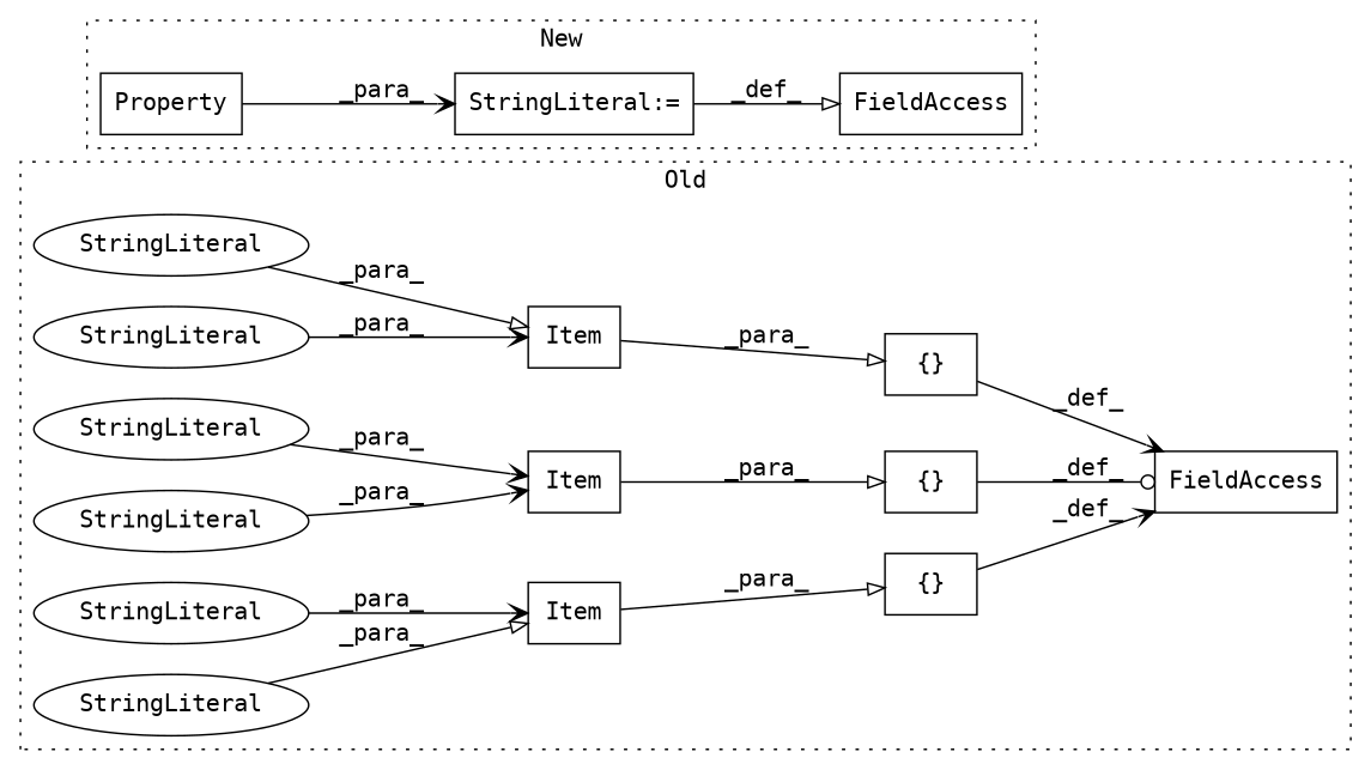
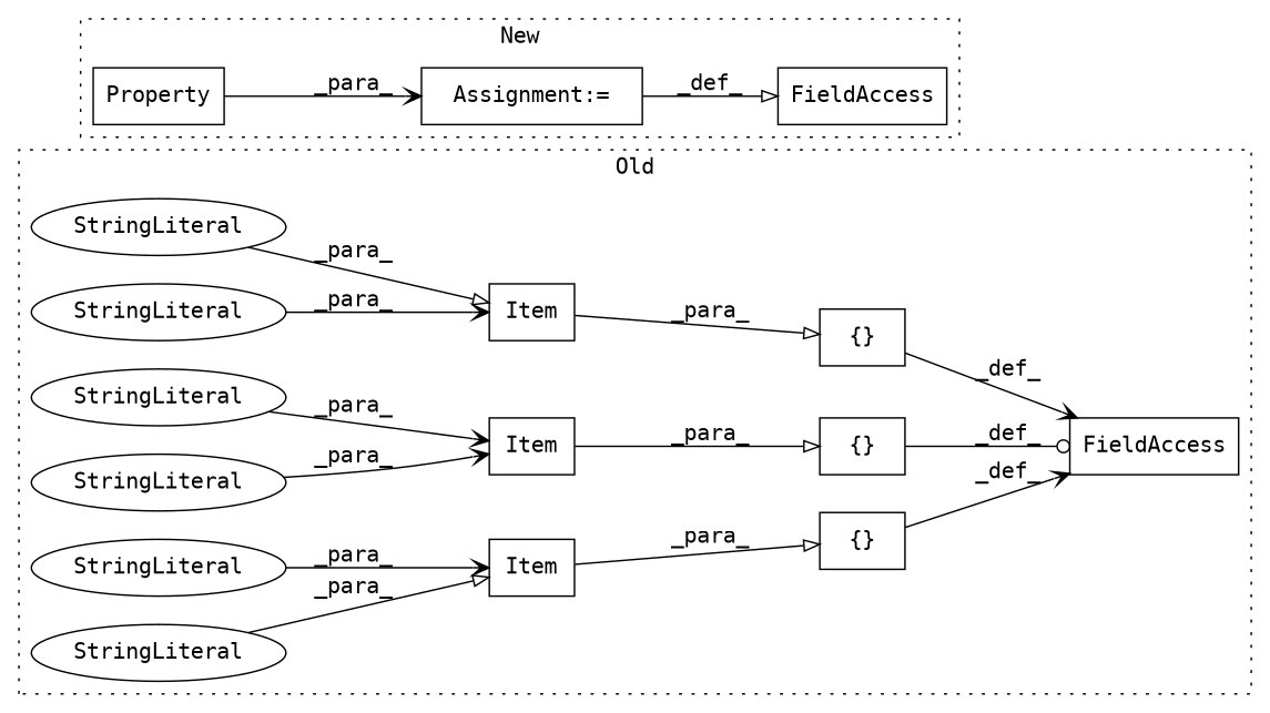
  digraph {
    rankdir=LR
    fontname="DejaVu Sans Mono"
    node [a=45 l=8 shape=box fontname="DejaVu Sans Mono"]
    edge [arrowhead=vee fontname="DejaVu Sans Mono"]
    n1 [a=32 l="5,1" label=Item s="4019,4039"]
    n2 [a=4 l="1,1" label="{}" s="4018,4046"]
    n3 [a=22 l=11 label=FieldAccess s=3946]
    n4 [a=32 l="5,1" label=Item s="4114,4135"]
    n5 [a=4 l="1,1" label="{}" s="3992,4016"]
    n6 [a=32 l="5,1" label=Item s="3993,4015"]
    n7 [a=4 l="1,1" label="{}" s="4113,4136"]
    n8 [label=StringLiteral s=4031 shape=ellipse]
    n9 [l=6 label=StringLiteral s=4024 shape=ellipse]
    n10 [label=StringLiteral s=4007 shape=ellipse]
    n11 [l=7 label=StringLiteral s=4119 shape=ellipse]
    n12 [label=StringLiteral s=4127 shape=ellipse]
    n13 [label=StringLiteral s=3998 shape=ellipse]
    n14 [a=32 l="9,1" label=Property s="5294,5334"]
    n15 [a=22 l=5 label=FieldAccess s=5288]
-   n16 [a=7 l=1 label="StringLiteral:=" s=5293]
+   n16 [a=7 l=1 label="Assignment:=" s=5293]
    subgraph cluster_1 {
      label=Old
      style=dotted
      n1
      n2
      n3
      n4
      n5
      n6
      n7
      n8
      n9
      n10
      n11
      n12
      n13
    }
    subgraph cluster_2 {
      label=New
      style=dotted
      n14
      n15
      n16
    }
    n1 -> n2 [label=_para_ arrowhead=onormal]
    n2 -> n3 [label=_def_]
    n4 -> n7 [label=_para_ arrowhead=onormal]
    n5 -> n3 [label=_def_ arrowhead=odot]
    n6 -> n5 [label=_para_ arrowhead=onormal]
    n7 -> n3 [label=_def_]
    n8 -> n1 [label=_para_ arrowhead=onormal]
    n9 -> n1 [label=_para_]
    n10 -> n6 [label=_para_]
    n11 -> n4 [label=_para_ arrowhead=onormal]
    n12 -> n4 [label=_para_]
    n13 -> n6 [label=_para_]
    n14 -> n16 [label=_para_]
    n16 -> n15 [label=_def_ arrowhead=onormal]
  }
